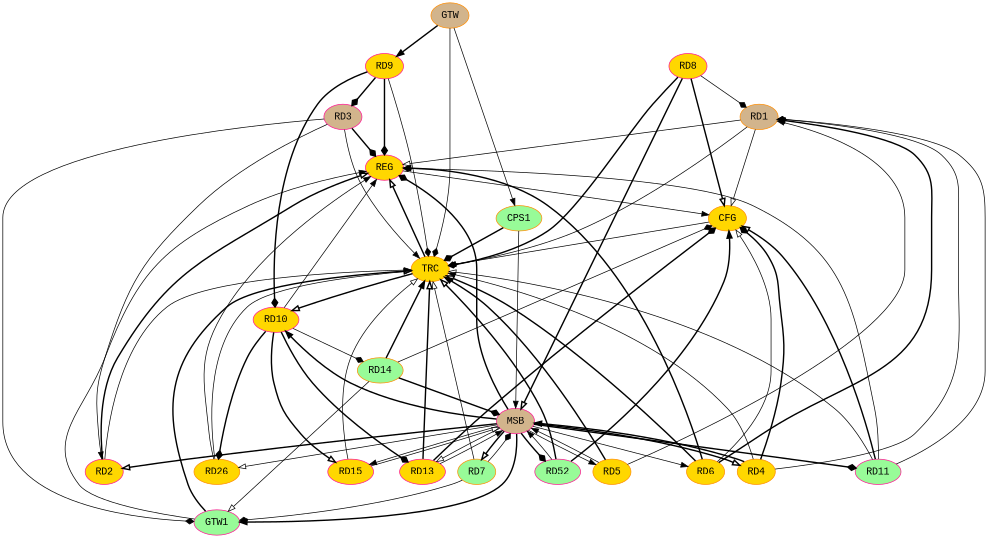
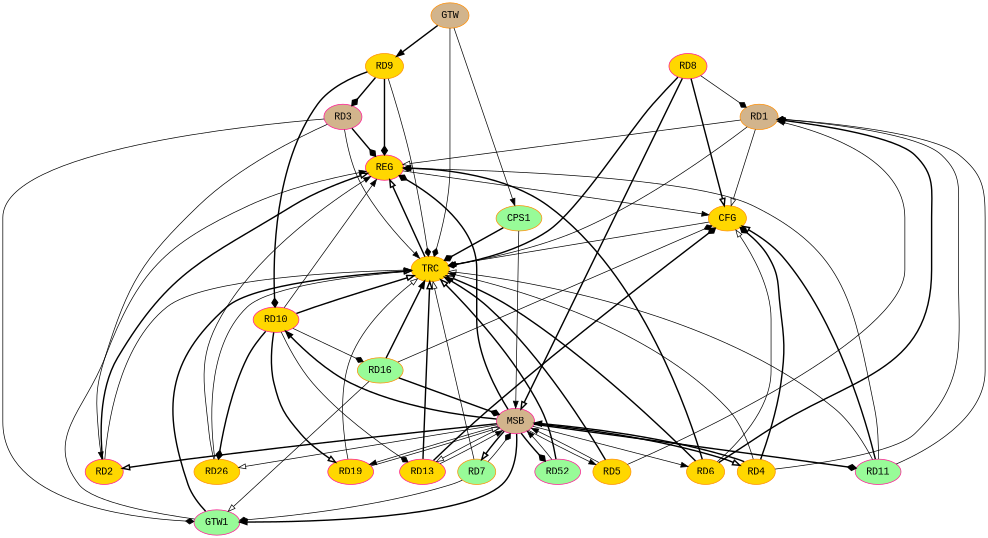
  strict digraph {
    fontname="Liberation Mono"
    node [color=darkorange fillcolor=gold fontname="Liberation Mono" style=filled]
    edge [arrowhead=onormal fontname="Liberation Mono" style=solid]
    n1 [fillcolor=tan label=RD1]
    n2 [color=deeppink label=REG]
    n3 [label=CFG]
    n4 [label=TRC]
    n5 [color=deeppink label=RD2]
    n6 [color=deeppink fillcolor=tan label=RD3]
    n7 [color=deeppink fillcolor=palegreen label=GTW1]
    n8 [label=RD4]
    n9 [color=deeppink fillcolor=tan label=MSB]
    n10 [label=RD5]
    n11 [label=RD6]
    n12 [fillcolor=palegreen label=RD7]
    n13 [color=deeppink label=RD10]
    n14 [color=deeppink label=RD13]
-   n15 [color=deeppink label=RD15]
+   n15 [color=deeppink label=RD19]
    n16 [label=RD26]
    n17 [color=deeppink fillcolor=palegreen label=RD11]
    n18 [color=deeppink fillcolor=palegreen label=RD52]
    n19 [color=deeppink label=RD8]
-   n20 [color=deeppink label=RD9]
-   n21 [fillcolor=palegreen label=RD14]
+   n20 [label=RD9]
+   n21 [fillcolor=palegreen label=RD16]
    n22 [fillcolor=palegreen label=CPS1]
    n23 [fillcolor=tan label=GTW]
    n1 -> n2
    n1 -> n3
    n1 -> n4
    n2 -> n3 [arrowhead=normal]
    n3 -> n4 [arrowhead=normal]
    n4 -> n2 [style=bold]
    n5 -> n2 [style=bold]
    n5 -> n4 [arrowhead=normal]
    n6 -> n2 [arrowhead=diamond style=bold]
    n6 -> n4 [arrowhead=normal]
    n6 -> n5 [arrowhead=normal]
    n6 -> n7 [arrowhead=diamond]
    n7 -> n2 [arrowhead=normal]
    n7 -> n4 [style=bold]
    n8 -> n1 [arrowhead=diamond]
    n8 -> n3 [arrowhead=diamond style=bold]
    n8 -> n4 [arrowhead=normal]
    n8 -> n9 [arrowhead=normal style=bold]
    n9 -> n2 [arrowhead=diamond style=bold]
    n9 -> n5 [style=bold]
    n9 -> n7 [arrowhead=normal style=bold]
    n9 -> n8 [style=bold]
    n9 -> n10 [arrowhead=normal]
    n9 -> n11 [arrowhead=normal]
    n9 -> n12 [style=bold]
    n9 -> n13 [arrowhead=normal style=bold]
    n9 -> n14
    n9 -> n15 [arrowhead=normal]
    n9 -> n16
    n9 -> n17 [arrowhead=diamond style=bold]
    n9 -> n18 [arrowhead=diamond style=bold]
    n10 -> n1 [arrowhead=normal]
    n10 -> n4 [arrowhead=normal style=bold]
    n10 -> n9 [arrowhead=normal]
    n11 -> n1 [style=bold]
    n11 -> n2 [arrowhead=normal style=bold]
    n11 -> n3
    n11 -> n4 [style=bold]
    n12 -> n4
    n12 -> n7 [arrowhead=diamond]
    n12 -> n9 [arrowhead=diamond]
    n13 -> n2 [arrowhead=normal]
-   n4 -> n13 [style=bold]
-   n13 -> n14 [arrowhead=diamond style=bold]
+   n13 -> n4 [style=bold]
+   n13 -> n14 [arrowhead=diamond]
    n13 -> n15 [style=bold]
    n13 -> n16 [arrowhead=diamond style=bold]
    n13 -> n21 [arrowhead=diamond]
    n14 -> n3 [arrowhead=diamond style=bold]
    n14 -> n4 [style=bold]
    n14 -> n9 [arrowhead=normal]
    n15 -> n4
    n15 -> n9
    n16 -> n2 [arrowhead=normal]
    n16 -> n4
    n17 -> n1 [arrowhead=diamond]
    n17 -> n2 [arrowhead=diamond]
    n17 -> n3 [style=bold]
    n17 -> n4
-   n18 -> n3 [arrowhead=normal style=bold]
    n18 -> n4 [style=bold]
    n18 -> n9 [arrowhead=normal]
    n19 -> n1 [arrowhead=diamond]
    n19 -> n3 [style=bold]
    n19 -> n4 [arrowhead=diamond style=bold]
    n19 -> n9 [style=bold]
    n20 -> n2 [arrowhead=diamond style=bold]
    n20 -> n4 [arrowhead=diamond]
    n20 -> n6 [arrowhead=diamond style=bold]
    n20 -> n13 [arrowhead=diamond style=bold]
    n21 -> n3 [arrowhead=diamond]
    n21 -> n4 [arrowhead=normal style=bold]
    n21 -> n7
    n21 -> n9 [arrowhead=diamond style=bold]
    n22 -> n4 [arrowhead=diamond style=bold]
    n22 -> n9 [arrowhead=normal]
    n23 -> n4 [arrowhead=diamond]
    n23 -> n20 [arrowhead=normal style=bold]
    n23 -> n22 [arrowhead=normal]
  }
